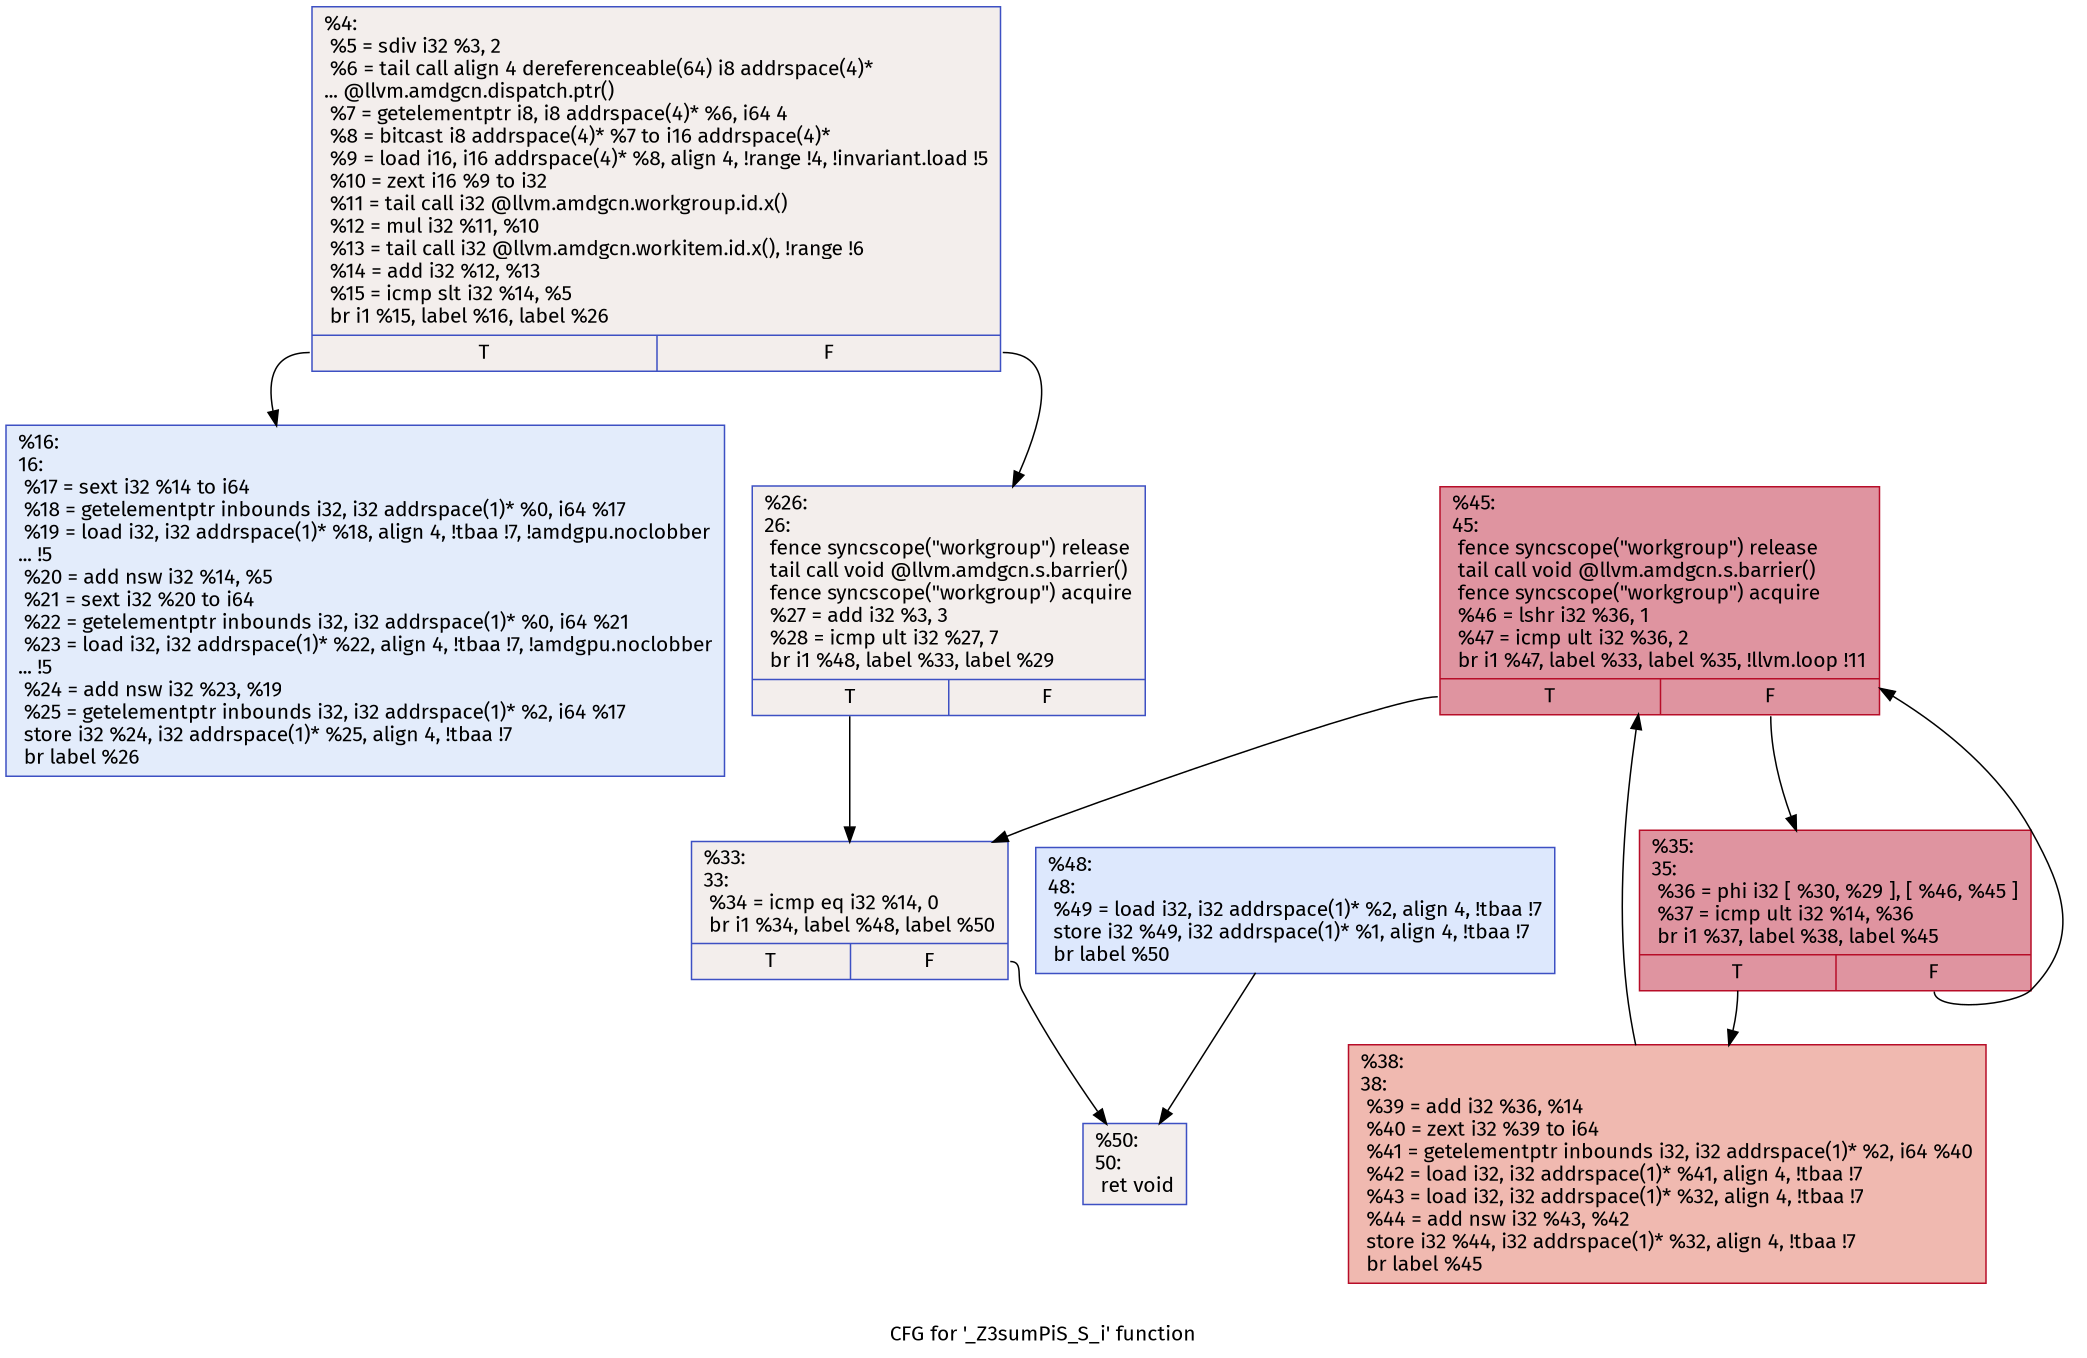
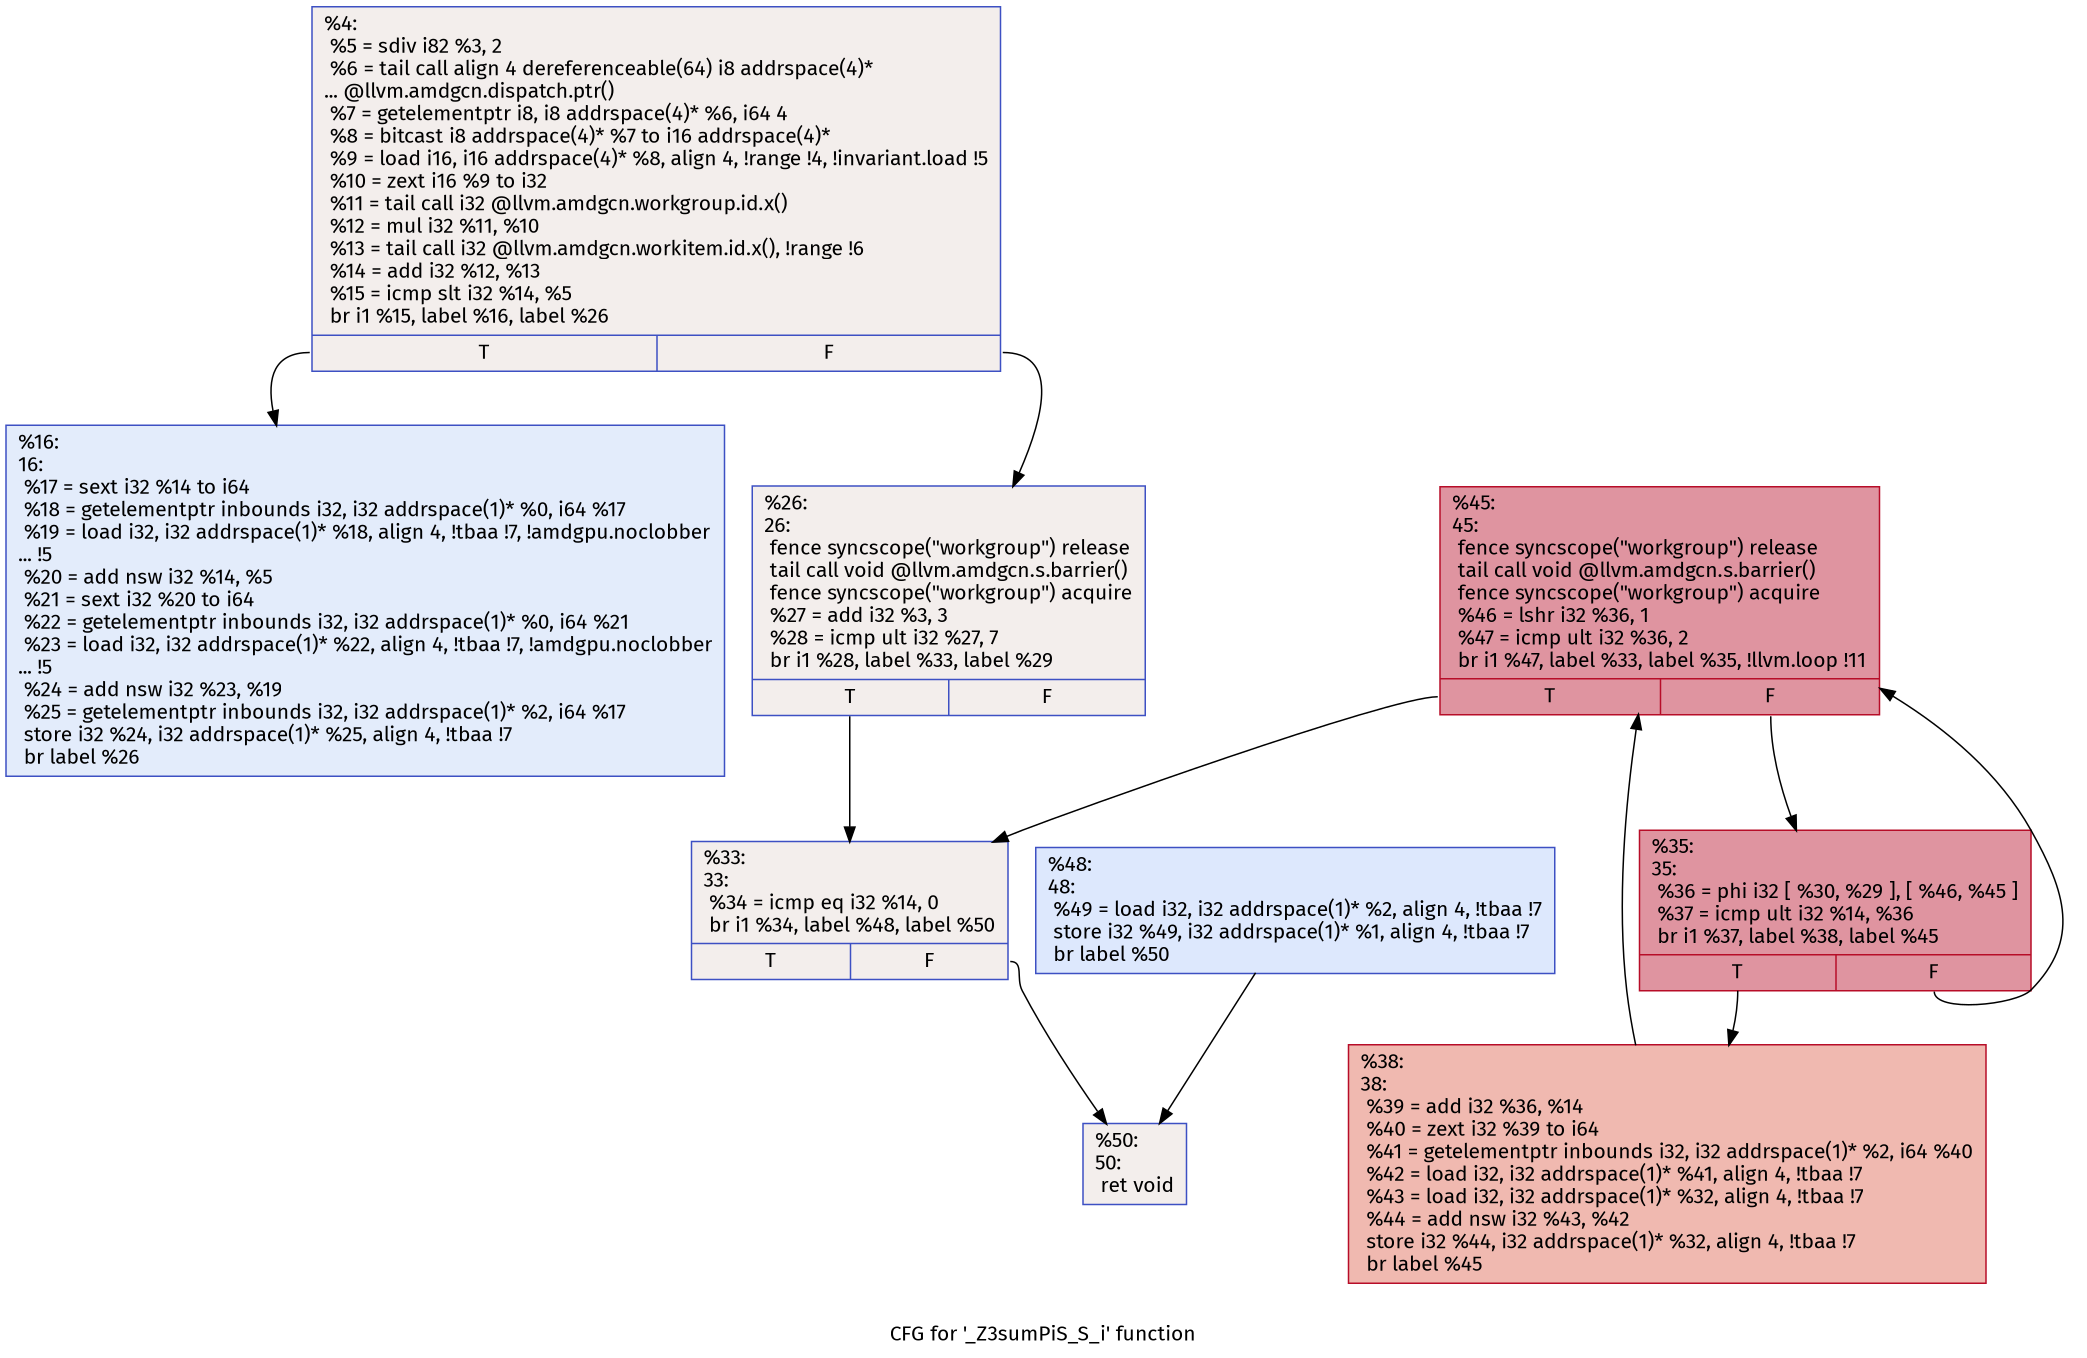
  digraph {
    fontname="Fira Sans"
    label="CFG for '_Z3sumPiS_S_i' function"
    node [color="#3d50c3ff" fillcolor="#e3d9d370" fontname="Fira Sans" shape=record style=filled]
    edge [fontname="Fira Sans" tailport=s0]
-   n1 [label="{%4:\l  %5 = sdiv i32 %3, 2\l  %6 = tail call align 4 dereferenceable(64) i8 addrspace(4)*\l... @llvm.amdgcn.dispatch.ptr()\l  %7 = getelementptr i8, i8 addrspace(4)* %6, i64 4\l  %8 = bitcast i8 addrspace(4)* %7 to i16 addrspace(4)*\l  %9 = load i16, i16 addrspace(4)* %8, align 4, !range !4, !invariant.load !5\l  %10 = zext i16 %9 to i32\l  %11 = tail call i32 @llvm.amdgcn.workgroup.id.x()\l  %12 = mul i32 %11, %10\l  %13 = tail call i32 @llvm.amdgcn.workitem.id.x(), !range !6\l  %14 = add i32 %12, %13\l  %15 = icmp slt i32 %14, %5\l  br i1 %15, label %16, label %26\l|{<s0>T|<s1>F}}"]
+   n1 [label="{%4:\l  %5 = sdiv i82 %3, 2\l  %6 = tail call align 4 dereferenceable(64) i8 addrspace(4)*\l... @llvm.amdgcn.dispatch.ptr()\l  %7 = getelementptr i8, i8 addrspace(4)* %6, i64 4\l  %8 = bitcast i8 addrspace(4)* %7 to i16 addrspace(4)*\l  %9 = load i16, i16 addrspace(4)* %8, align 4, !range !4, !invariant.load !5\l  %10 = zext i16 %9 to i32\l  %11 = tail call i32 @llvm.amdgcn.workgroup.id.x()\l  %12 = mul i32 %11, %10\l  %13 = tail call i32 @llvm.amdgcn.workitem.id.x(), !range !6\l  %14 = add i32 %12, %13\l  %15 = icmp slt i32 %14, %5\l  br i1 %15, label %16, label %26\l|{<s0>T|<s1>F}}"]
    n2 [fillcolor="#bfd3f670" label="{%16:\l16:                                               \l  %17 = sext i32 %14 to i64\l  %18 = getelementptr inbounds i32, i32 addrspace(1)* %0, i64 %17\l  %19 = load i32, i32 addrspace(1)* %18, align 4, !tbaa !7, !amdgpu.noclobber\l... !5\l  %20 = add nsw i32 %14, %5\l  %21 = sext i32 %20 to i64\l  %22 = getelementptr inbounds i32, i32 addrspace(1)* %0, i64 %21\l  %23 = load i32, i32 addrspace(1)* %22, align 4, !tbaa !7, !amdgpu.noclobber\l... !5\l  %24 = add nsw i32 %23, %19\l  %25 = getelementptr inbounds i32, i32 addrspace(1)* %2, i64 %17\l  store i32 %24, i32 addrspace(1)* %25, align 4, !tbaa !7\l  br label %26\l}"]
-   n3 [label="{%26:\l26:                                               \l  fence syncscope(\"workgroup\") release\l  tail call void @llvm.amdgcn.s.barrier()\l  fence syncscope(\"workgroup\") acquire\l  %27 = add i32 %3, 3\l  %28 = icmp ult i32 %27, 7\l  br i1 %48, label %33, label %29\l|{<s0>T|<s1>F}}"]
+   n3 [label="{%26:\l26:                                               \l  fence syncscope(\"workgroup\") release\l  tail call void @llvm.amdgcn.s.barrier()\l  fence syncscope(\"workgroup\") acquire\l  %27 = add i32 %3, 3\l  %28 = icmp ult i32 %27, 7\l  br i1 %28, label %33, label %29\l|{<s0>T|<s1>F}}"]
    n4 [label="{%33:\l33:                                               \l  %34 = icmp eq i32 %14, 0\l  br i1 %34, label %48, label %50\l|{<s0>T|<s1>F}}"]
    n5 [label="{%50:\l50:                                               \l  ret void\l}"]
    n6 [fillcolor="#b2ccfb70" label="{%48:\l48:                                               \l  %49 = load i32, i32 addrspace(1)* %2, align 4, !tbaa !7\l  store i32 %49, i32 addrspace(1)* %1, align 4, !tbaa !7\l  br label %50\l}"]
    n7 [color="#b70d28ff" fillcolor="#b70d2870" label="{%35:\l35:                                               \l  %36 = phi i32 [ %30, %29 ], [ %46, %45 ]\l  %37 = icmp ult i32 %14, %36\l  br i1 %37, label %38, label %45\l|{<s0>T|<s1>F}}"]
    n8 [color="#b70d28ff" fillcolor="#de614d70" label="{%38:\l38:                                               \l  %39 = add i32 %36, %14\l  %40 = zext i32 %39 to i64\l  %41 = getelementptr inbounds i32, i32 addrspace(1)* %2, i64 %40\l  %42 = load i32, i32 addrspace(1)* %41, align 4, !tbaa !7\l  %43 = load i32, i32 addrspace(1)* %32, align 4, !tbaa !7\l  %44 = add nsw i32 %43, %42\l  store i32 %44, i32 addrspace(1)* %32, align 4, !tbaa !7\l  br label %45\l}"]
    n9 [color="#b70d28ff" fillcolor="#b70d2870" label="{%45:\l45:                                               \l  fence syncscope(\"workgroup\") release\l  tail call void @llvm.amdgcn.s.barrier()\l  fence syncscope(\"workgroup\") acquire\l  %46 = lshr i32 %36, 1\l  %47 = icmp ult i32 %36, 2\l  br i1 %47, label %33, label %35, !llvm.loop !11\l|{<s0>T|<s1>F}}"]
    n1 -> n2
    n1 -> n3 [tailport=s1]
    n3 -> n4
    n4 -> n5 [tailport=s1]
    n6 -> n5
    n7 -> n8
    n7 -> n9 [tailport=s1]
    n8 -> n9
    n9 -> n4
    n9 -> n7 [tailport=s1]
  }
